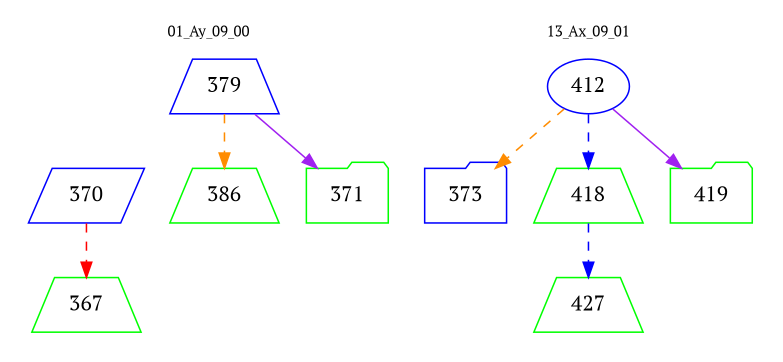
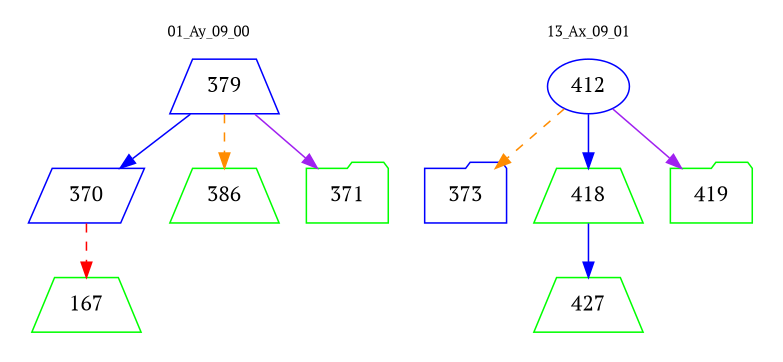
  digraph {
    fontname="PT Serif"
    node [color=green fontname="PT Serif" shape=trapezium]
    edge [color=blue fontname="PT Serif" style=solid]
    n1 [color=blue label=379]
    n2 [color=blue label=370 shape=parallelogram]
    n3 [label=386]
    n4 [label=371 shape=folder]
-   n5 [label=367]
+   n5 [label=167]
    n6 [color=blue label=412 shape=ellipse]
    n7 [color=blue label=373 shape=folder]
    n8 [label=418]
    n9 [label=419 shape=folder]
    n10 [label=427]
    subgraph cluster_1 {
      color=white
      fontsize=10
      label="01_Ay_09_00"
      n1
      n2
      n3
      n4
      n5
    }
    subgraph cluster_2 {
      color=white
      fontsize=10
      label="13_Ax_09_01"
      n6
      n7
      n8
      n9
      n10
    }
+   n1 -> n2
    n1 -> n3 [color=darkorange style=dashed]
    n1 -> n4 [color=purple]
    n2 -> n5 [color=red style=dashed]
    n6 -> n7 [color=darkorange style=dashed]
-   n6 -> n8 [style=dashed]
+   n6 -> n8
    n6 -> n9 [color=purple]
-   n8 -> n10 [style=dashed]
+   n8 -> n10
  }
